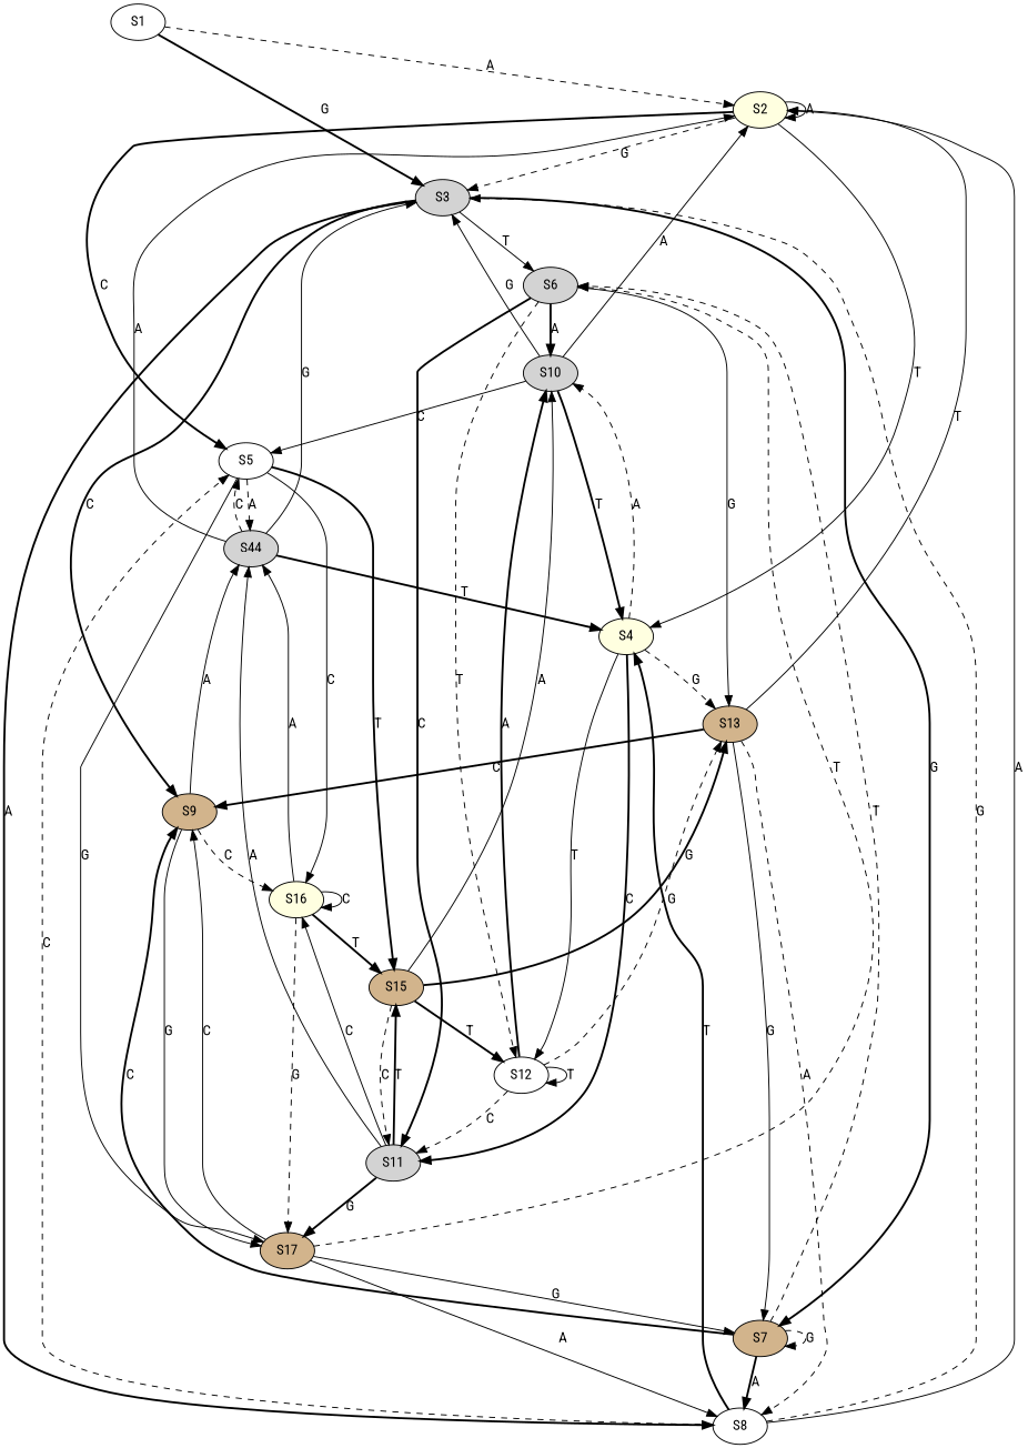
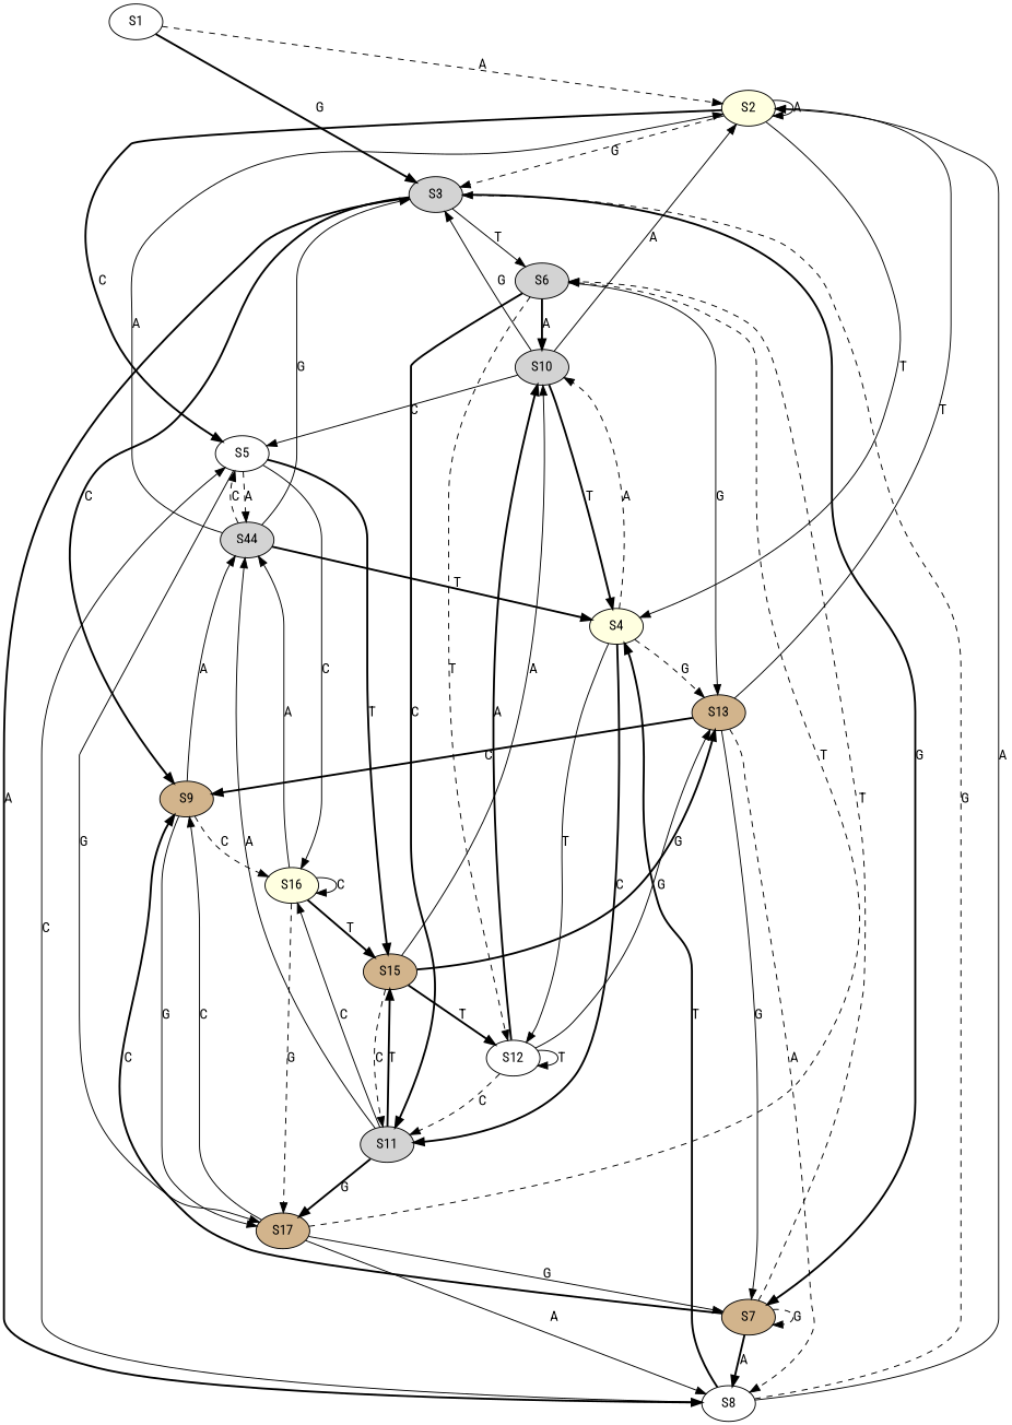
  strict digraph {
    fontname="Roboto Condensed"
    node [fillcolor=lightgrey fontname="Roboto Condensed" style=filled]
    edge [fontname="Roboto Condensed" style=solid]
    S1 [fillcolor=white]
    S2 [fillcolor=lightyellow]
    S3
    S4 [fillcolor=lightyellow]
    S5 [fillcolor=white]
    S6
    S7 [fillcolor=tan]
    S8 [fillcolor=white]
    S9 [fillcolor=tan]
    S10
    S11
    S12 [fillcolor=white]
    S13 [fillcolor=tan]
    n14 [label=S44]
    S15 [fillcolor=tan]
    S16 [fillcolor=lightyellow]
    S17 [fillcolor=tan]
    S1 -> S2 [label=A style=dashed]
    S1 -> S3 [label=G style=bold]
    S2 -> S2 [label=A]
    S2 -> S3 [label=G style=dashed]
    S2 -> S4 [label=T]
    S2 -> S5 [label=C style=bold]
    S3 -> S6 [label=T]
    S3 -> S7 [label=G style=bold]
    S3 -> S8 [label=A style=bold]
    S3 -> S9 [label=C style=bold]
    S4 -> S10 [label=A style=dashed]
    S4 -> S11 [label=C style=bold]
    S4 -> S12 [label=T]
    S4 -> S13 [label=G style=dashed]
    S5 -> n14 [label=A style=dashed]
    S5 -> S15 [label=T style=bold]
    S5 -> S16 [label=C]
    S5 -> S17 [label=G]
    S6 -> S10 [label=A style=bold]
    S6 -> S11 [label=C style=bold]
    S6 -> S12 [label=T style=dashed]
    S6 -> S13 [label=G]
    S7 -> S6 [label=T style=dashed]
    S7 -> S7 [label=G style=dashed]
    S7 -> S8 [label=A style=bold]
    S7 -> S9 [label=C style=bold]
    S8 -> S2 [label=A]
    S8 -> S3 [label=G style=dashed]
    S8 -> S4 [label=T style=bold]
-   S8 -> S5 [label=C style=dashed]
+   S8 -> S5 [label=C]
    S9 -> n14 [label=A]
    S9 -> S16 [label=C style=dashed]
    S9 -> S17 [label=G]
    S10 -> S2 [label=A]
    S10 -> S3 [label=G]
    S10 -> S4 [label=T style=bold]
    S10 -> S5 [label=C]
    S11 -> n14 [label=A]
    S11 -> S15 [label=T style=bold]
    S11 -> S16 [label=C]
    S11 -> S17 [label=G style=bold]
    S12 -> S10 [label=A style=bold]
    S12 -> S11 [label=C style=dashed]
    S12 -> S12 [label=T]
-   S12 -> S13 [label=G style=dashed]
+   S12 -> S13 [label=G]
    S13 -> S2 [label=T]
    S13 -> S7 [label=G]
    S13 -> S8 [label=A style=dashed]
    S13 -> S9 [label=C style=bold]
    n14 -> S2 [label=A]
    n14 -> S3 [label=G]
    n14 -> S4 [label=T style=bold]
    n14 -> S5 [label=C style=dashed]
    S15 -> S10 [label=A]
    S15 -> S11 [label=C style=dashed]
    S15 -> S12 [label=T style=bold]
    S15 -> S13 [label=G style=bold]
    S16 -> n14 [label=A]
    S16 -> S15 [label=T style=bold]
    S16 -> S16 [label=C]
    S16 -> S17 [label=G style=dashed]
    S17 -> S6 [label=T style=dashed]
    S17 -> S7 [label=G]
    S17 -> S8 [label=A]
    S17 -> S9 [label=C]
  }
